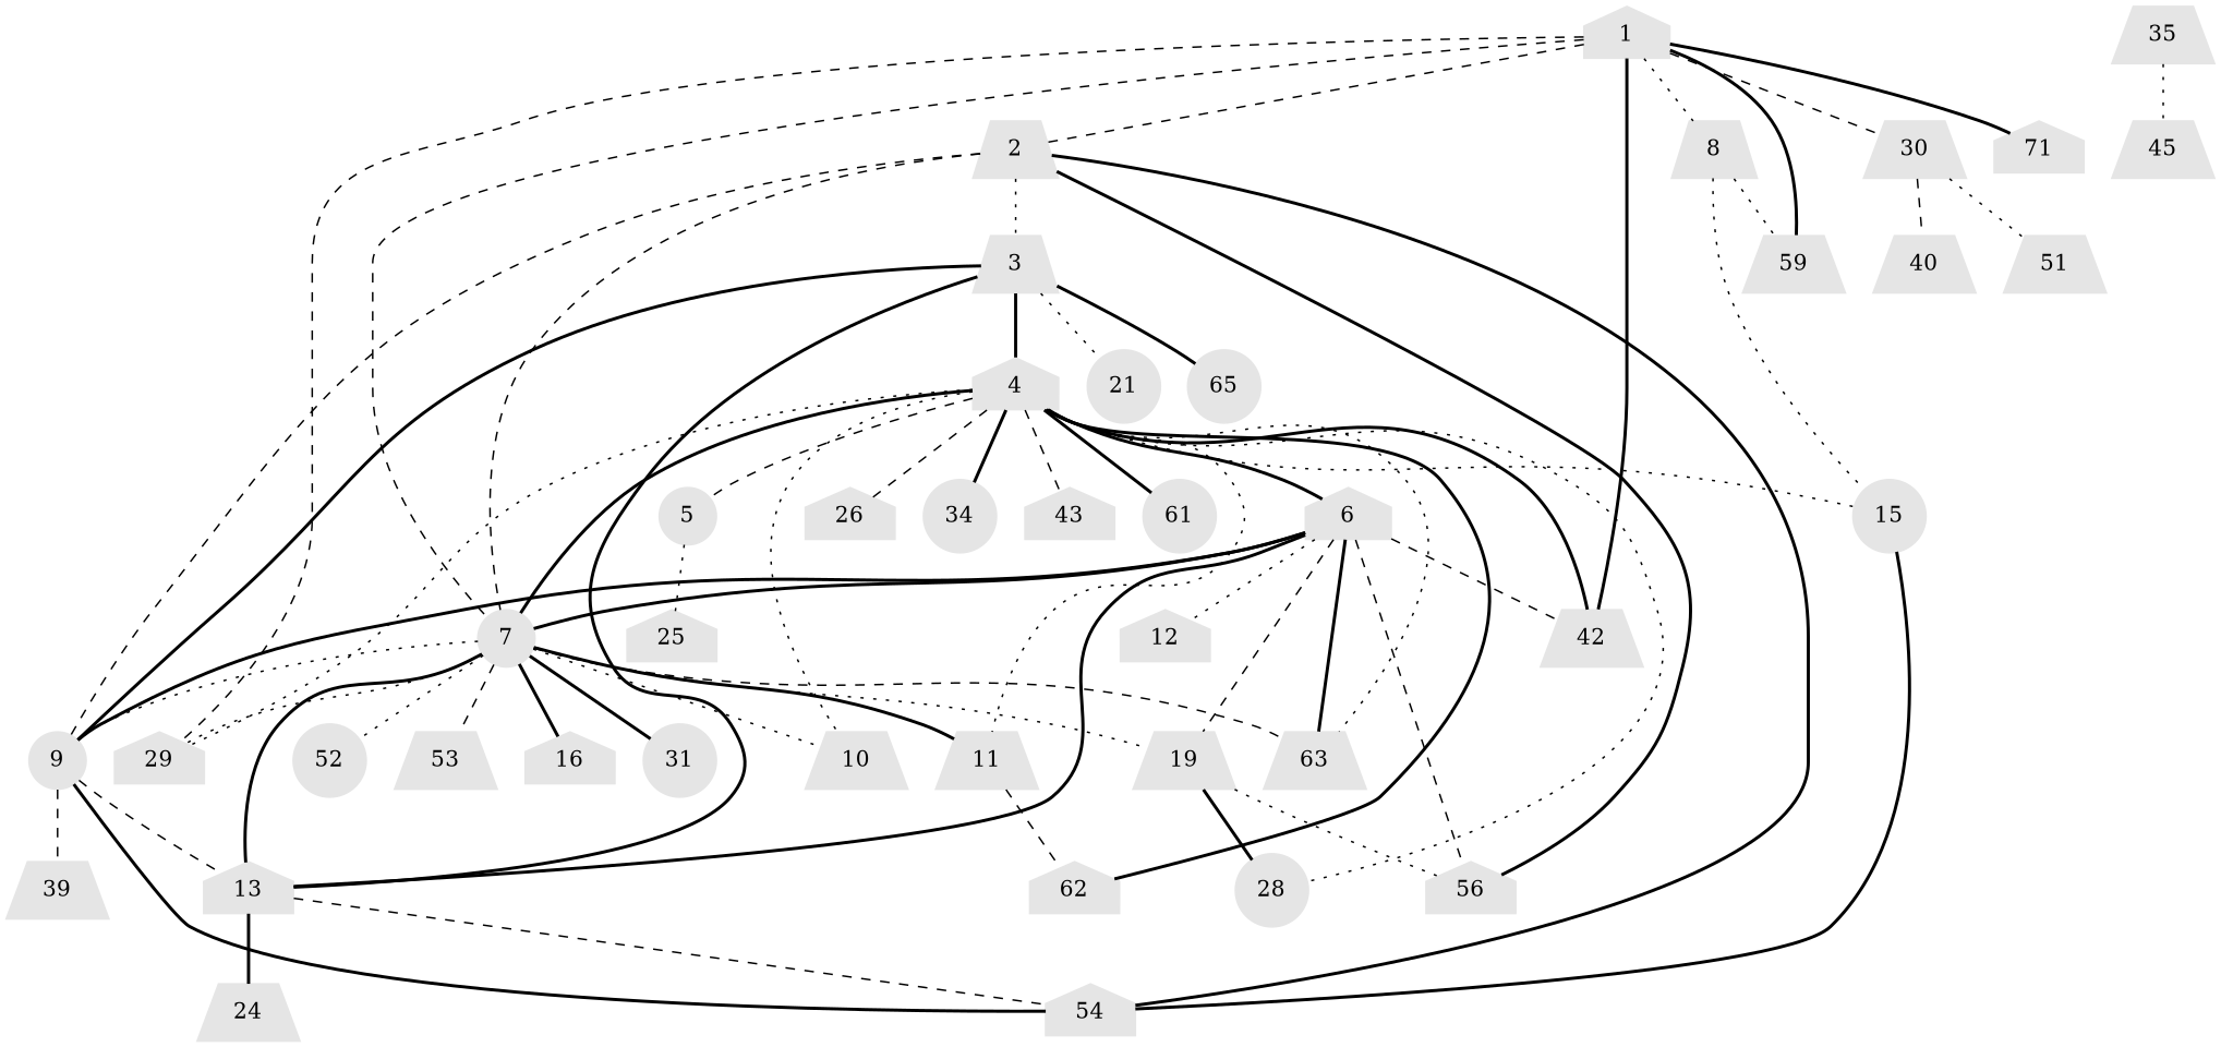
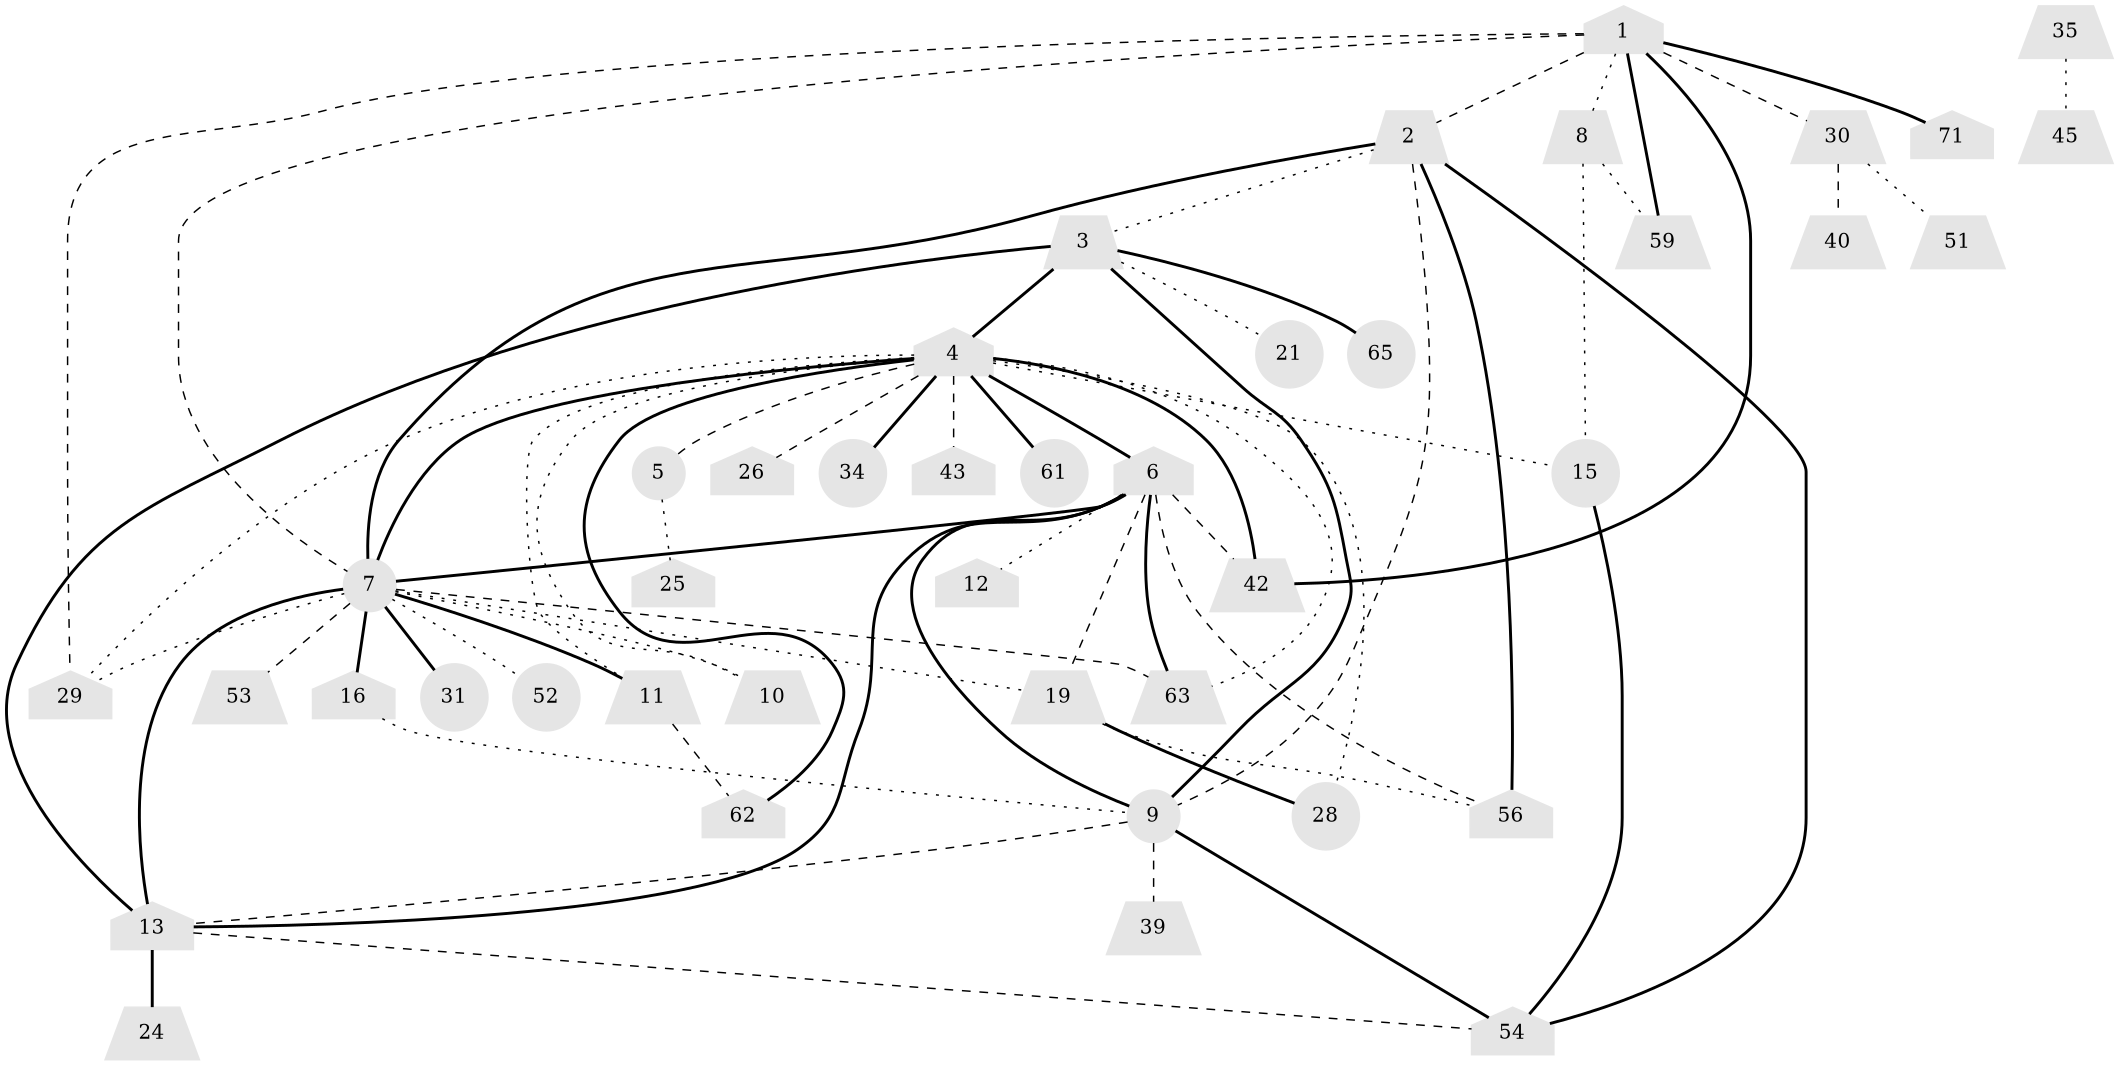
  graph {
    node [color=gray90 shape=trapezium style=filled]
    edge [style=bold]
    1 [shape=house]
    2
    7 [shape=circle super="+23+44+20+32+22"]
    8
    29 [shape=house]
    30
    42 [super="+65+60"]
    59
    71 [shape=house]
    3
    9 [shape=circle super="+36"]
    54 [shape=house]
    56 [shape=house super="+57"]
    13 [shape=house super="+17"]
    10 [super="+33"]
    11
    63 [super="+70"]
    19
    16 [shape=house]
    31 [shape=circle]
    52 [shape=circle]
    53
    15 [shape=circle]
    40
    51
    4 [shape=house super="+14+38"]
    21 [shape=circle]
    n28 [label=65 shape=circle]
    39
    5 [shape=circle]
    6 [shape=house super="+27"]
    26 [shape=house]
    28 [shape=circle]
    34 [shape=circle]
    43 [shape=house]
    61 [shape=circle]
    62 [shape=house]
    24
    25 [shape=house]
    12 [shape=house]
    35
    45
    1 -- 2 [style=dashed]
    1 -- 7 [style=dashed weight=2]
    1 -- 8 [style=dotted]
    1 -- 29 [style=dashed]
    1 -- 30 [style=dashed]
    1 -- 42 [weight=2]
    1 -- 59
    1 -- 71
-   2 -- 7 [style=dashed weight=2]
+   2 -- 7 [weight=2]
    2 -- 3 [style=dotted]
    2 -- 9 [style=dashed]
    2 -- 54
    2 -- 56
    7 -- 29 [style=dotted]
-   7 -- 9 [style=dotted]
+   16 -- 9 [style=dotted]
    7 -- 13 [weight=4]
    7 -- 10 [style=dotted]
    7 -- 11
    7 -- 63 [style=dashed]
    7 -- 19 [style=dotted weight=2]
    7 -- 16
    7 -- 31
    7 -- 52 [style=dotted]
    7 -- 53 [style=dashed]
    8 -- 59 [style=dotted]
    8 -- 15 [style=dotted]
    30 -- 40 [style=dashed]
    30 -- 51 [style=dotted]
    3 -- 9
    3 -- 13 [weight=2]
    3 -- 4 [weight=2]
    3 -- 21 [style=dotted]
    3 -- n28
    9 -- 54
    9 -- 13 [style=dashed]
    9 -- 39 [style=dashed]
    13 -- 54 [style=dashed]
    13 -- 24
    11 -- 62 [style=dashed]
    19 -- 56 [style=dotted]
    19 -- 28
    15 -- 54
    4 -- 7 [weight=2]
    4 -- 29 [style=dotted]
    4 -- 42 [weight=2]
    4 -- 10 [style=dotted]
    4 -- 11 [style=dotted]
    4 -- 63 [style=dotted]
    4 -- 15 [style=dotted]
    4 -- 5 [style=dashed]
    4 -- 6
    4 -- 26 [style=dashed]
    4 -- 28 [style=dotted]
    4 -- 34
    4 -- 43 [style=dashed]
    4 -- 61
    4 -- 62
    5 -- 25 [style=dotted]
    6 -- 7
    6 -- 42 [style=dashed]
    6 -- 9
    6 -- 56 [style=dashed]
    6 -- 13
    6 -- 63
    6 -- 19 [style=dashed]
    6 -- 12 [style=dotted]
    35 -- 45 [style=dotted]
  }
